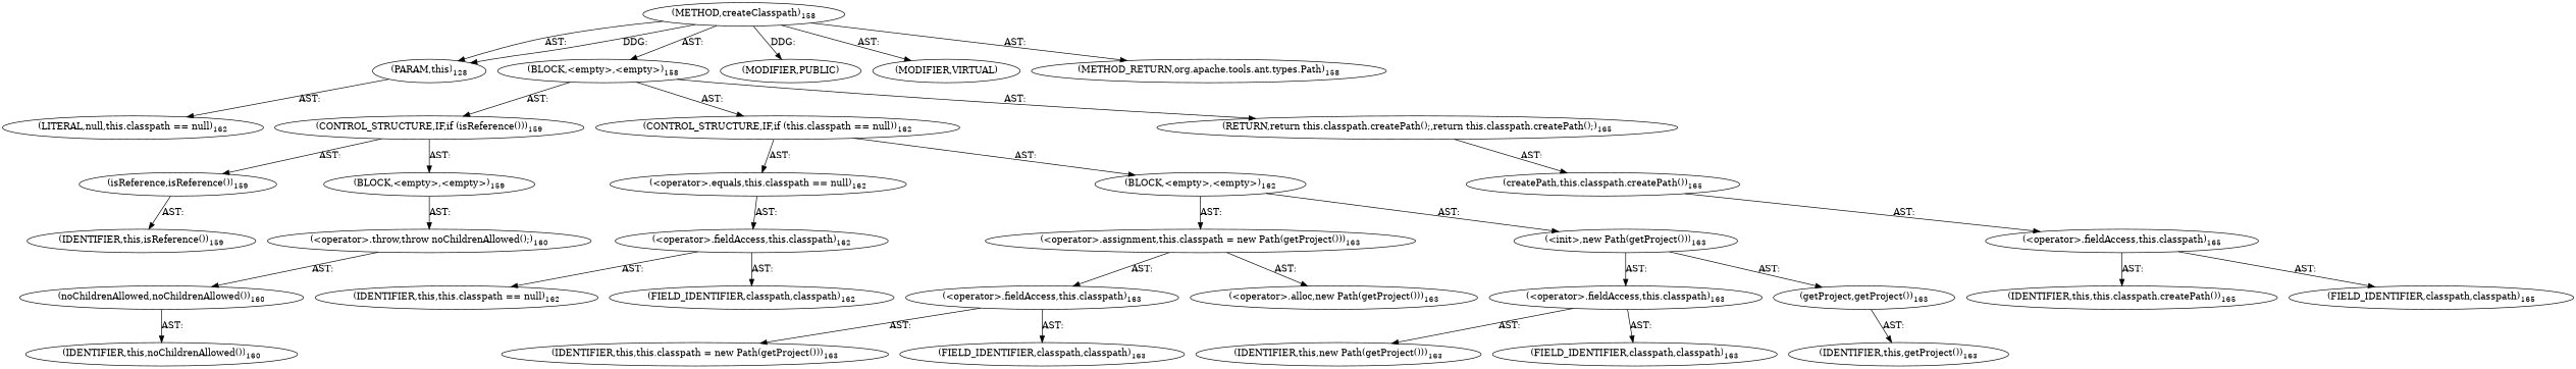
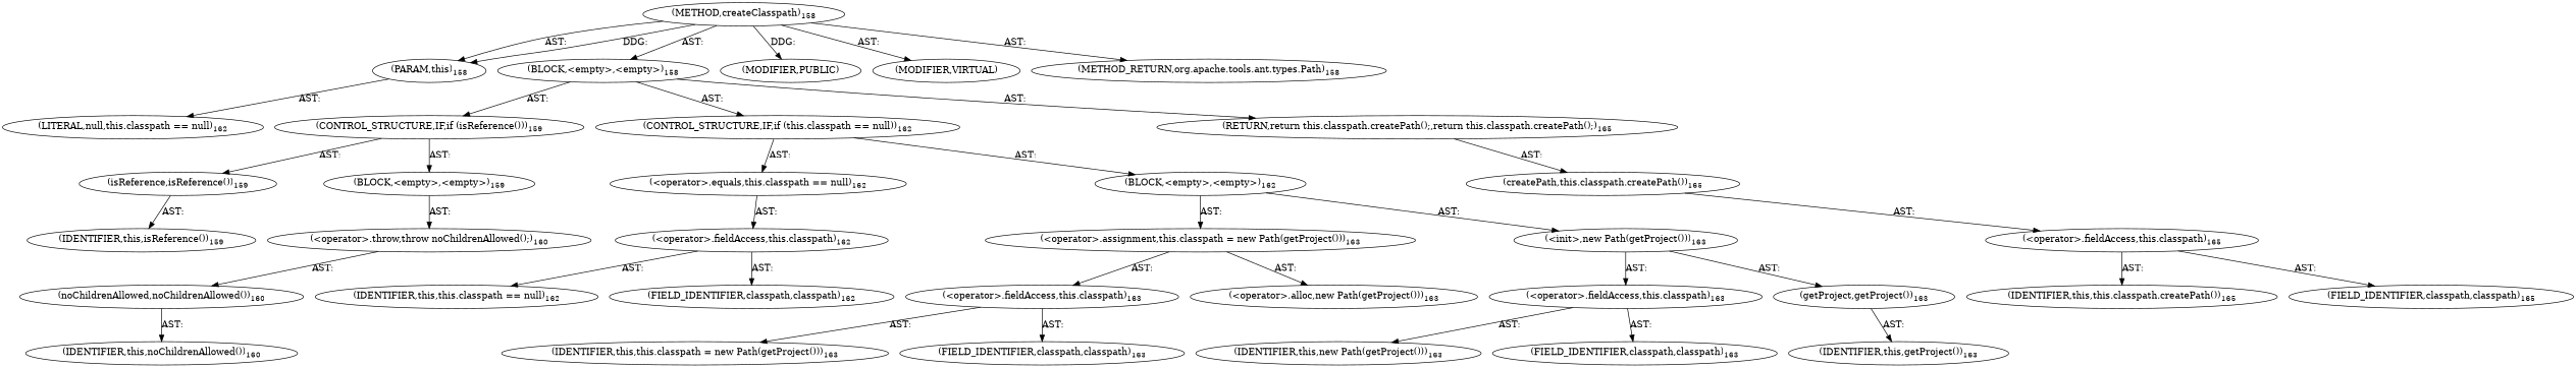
  digraph {
    n1 [label=<(METHOD,createClasspath)<SUB>158</SUB>>]
-   n2 [label=<(PARAM,this)<SUB>128</SUB>>]
+   n2 [label=<(PARAM,this)<SUB>158</SUB>>]
    n3 [label=<(BLOCK,&lt;empty&gt;,&lt;empty&gt;)<SUB>158</SUB>>]
    n4 [label=<(MODIFIER,PUBLIC)>]
    n5 [label=<(MODIFIER,VIRTUAL)>]
    n6 [label=<(METHOD_RETURN,org.apache.tools.ant.types.Path)<SUB>158</SUB>>]
    n7 [label=<(LITERAL,null,this.classpath == null)<SUB>162</SUB>>]
    n8 [label=<(CONTROL_STRUCTURE,IF,if (isReference()))<SUB>159</SUB>>]
    n9 [label=<(CONTROL_STRUCTURE,IF,if (this.classpath == null))<SUB>162</SUB>>]
    n10 [label=<(RETURN,return this.classpath.createPath();,return this.classpath.createPath();)<SUB>165</SUB>>]
    n11 [label=<(isReference,isReference())<SUB>159</SUB>>]
    n12 [label=<(BLOCK,&lt;empty&gt;,&lt;empty&gt;)<SUB>159</SUB>>]
    n13 [label=<(&lt;operator&gt;.equals,this.classpath == null)<SUB>162</SUB>>]
    n14 [label=<(BLOCK,&lt;empty&gt;,&lt;empty&gt;)<SUB>162</SUB>>]
    n15 [label=<(createPath,this.classpath.createPath())<SUB>165</SUB>>]
    n16 [label=<(IDENTIFIER,this,isReference())<SUB>159</SUB>>]
    n17 [label=<(&lt;operator&gt;.throw,throw noChildrenAllowed();)<SUB>160</SUB>>]
    n18 [label=<(noChildrenAllowed,noChildrenAllowed())<SUB>160</SUB>>]
    n19 [label=<(IDENTIFIER,this,noChildrenAllowed())<SUB>160</SUB>>]
    n20 [label=<(&lt;operator&gt;.fieldAccess,this.classpath)<SUB>162</SUB>>]
    n21 [label=<(&lt;operator&gt;.assignment,this.classpath = new Path(getProject()))<SUB>163</SUB>>]
    n22 [label=<(&lt;init&gt;,new Path(getProject()))<SUB>163</SUB>>]
    n23 [label=<(IDENTIFIER,this,this.classpath == null)<SUB>162</SUB>>]
    n24 [label=<(FIELD_IDENTIFIER,classpath,classpath)<SUB>162</SUB>>]
    n25 [label=<(&lt;operator&gt;.fieldAccess,this.classpath)<SUB>163</SUB>>]
    n26 [label=<(&lt;operator&gt;.alloc,new Path(getProject()))<SUB>163</SUB>>]
    n27 [label=<(&lt;operator&gt;.fieldAccess,this.classpath)<SUB>163</SUB>>]
    n28 [label=<(getProject,getProject())<SUB>163</SUB>>]
    n29 [label=<(IDENTIFIER,this,this.classpath = new Path(getProject()))<SUB>163</SUB>>]
    n30 [label=<(FIELD_IDENTIFIER,classpath,classpath)<SUB>163</SUB>>]
    n31 [label=<(IDENTIFIER,this,new Path(getProject()))<SUB>163</SUB>>]
    n32 [label=<(FIELD_IDENTIFIER,classpath,classpath)<SUB>163</SUB>>]
    n33 [label=<(IDENTIFIER,this,getProject())<SUB>163</SUB>>]
    n34 [label=<(&lt;operator&gt;.fieldAccess,this.classpath)<SUB>165</SUB>>]
    n35 [label=<(IDENTIFIER,this,this.classpath.createPath())<SUB>165</SUB>>]
    n36 [label=<(FIELD_IDENTIFIER,classpath,classpath)<SUB>165</SUB>>]
    n1 -> n2 [label="AST: "]
    n1 -> n2 [label="DDG: "]
    n1 -> n3 [label="AST: "]
    n1 -> n4 [label="DDG: "]
    n1 -> n5 [label="AST: "]
    n1 -> n6 [label="AST: "]
    n2 -> n7 [label="AST: "]
    n3 -> n8 [label="AST: "]
    n3 -> n9 [label="AST: "]
    n3 -> n10 [label="AST: "]
    n8 -> n11 [label="AST: "]
    n8 -> n12 [label="AST: "]
    n9 -> n13 [label="AST: "]
    n9 -> n14 [label="AST: "]
    n10 -> n15 [label="AST: "]
    n11 -> n16 [label="AST: "]
    n12 -> n17 [label="AST: "]
    n13 -> n20 [label="AST: "]
    n14 -> n21 [label="AST: "]
    n14 -> n22 [label="AST: "]
    n15 -> n34 [label="AST: "]
    n17 -> n18 [label="AST: "]
    n18 -> n19 [label="AST: "]
    n20 -> n23 [label="AST: "]
    n20 -> n24 [label="AST: "]
    n21 -> n25 [label="AST: "]
    n21 -> n26 [label="AST: "]
    n22 -> n27 [label="AST: "]
    n22 -> n28 [label="AST: "]
    n25 -> n29 [label="AST: "]
    n25 -> n30 [label="AST: "]
    n27 -> n31 [label="AST: "]
    n27 -> n32 [label="AST: "]
    n28 -> n33 [label="AST: "]
    n34 -> n35 [label="AST: "]
    n34 -> n36 [label="AST: "]
  }
